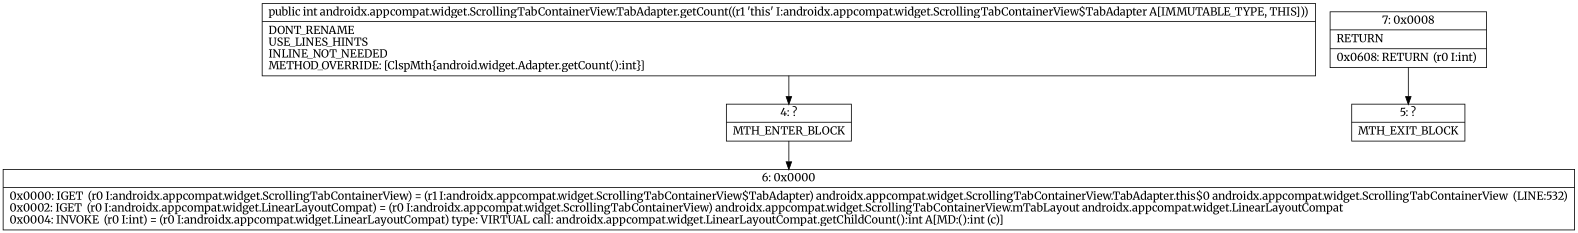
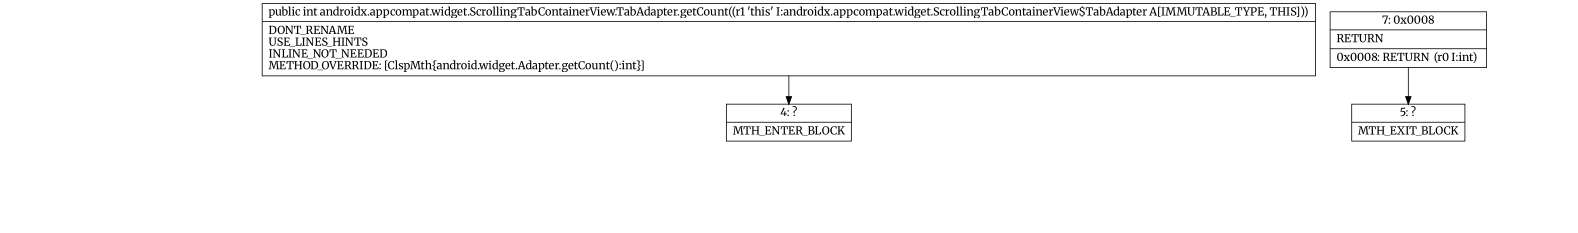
  digraph {
    fontname=Merriweather
    node [fontname=Merriweather shape=record]
    edge [fontname=Merriweather]
    n1 [label="{4\:\ ?|MTH_ENTER_BLOCK\l}"]
-   n2 [label="{6\:\ 0x0000|0x0000: IGET  (r0 I:androidx.appcompat.widget.ScrollingTabContainerView) = (r1 I:androidx.appcompat.widget.ScrollingTabContainerView$TabAdapter) androidx.appcompat.widget.ScrollingTabContainerView.TabAdapter.this$0 androidx.appcompat.widget.ScrollingTabContainerView  (LINE:532)\l0x0002: IGET  (r0 I:androidx.appcompat.widget.LinearLayoutCompat) = (r0 I:androidx.appcompat.widget.ScrollingTabContainerView) androidx.appcompat.widget.ScrollingTabContainerView.mTabLayout androidx.appcompat.widget.LinearLayoutCompat \l0x0004: INVOKE  (r0 I:int) = (r0 I:androidx.appcompat.widget.LinearLayoutCompat) type: VIRTUAL call: androidx.appcompat.widget.LinearLayoutCompat.getChildCount():int A[MD:():int (c)]\l}"]
-   n3 [label="{7\:\ 0x0008|RETURN\l|0x0608: RETURN  (r0 I:int) \l}"]
+   n3 [label="{7\:\ 0x0008|RETURN\l|0x0008: RETURN  (r0 I:int) \l}"]
    n4 [label="{5\:\ ?|MTH_EXIT_BLOCK\l}"]
    n5 [label="{public int androidx.appcompat.widget.ScrollingTabContainerView.TabAdapter.getCount((r1 'this' I:androidx.appcompat.widget.ScrollingTabContainerView$TabAdapter A[IMMUTABLE_TYPE, THIS]))  | DONT_RENAME\lUSE_LINES_HINTS\lINLINE_NOT_NEEDED\lMETHOD_OVERRIDE: [ClspMth\{android.widget.Adapter.getCount():int\}]\l}"]
-   n1 -> n2
    n3 -> n4
    n5 -> n1
  }
